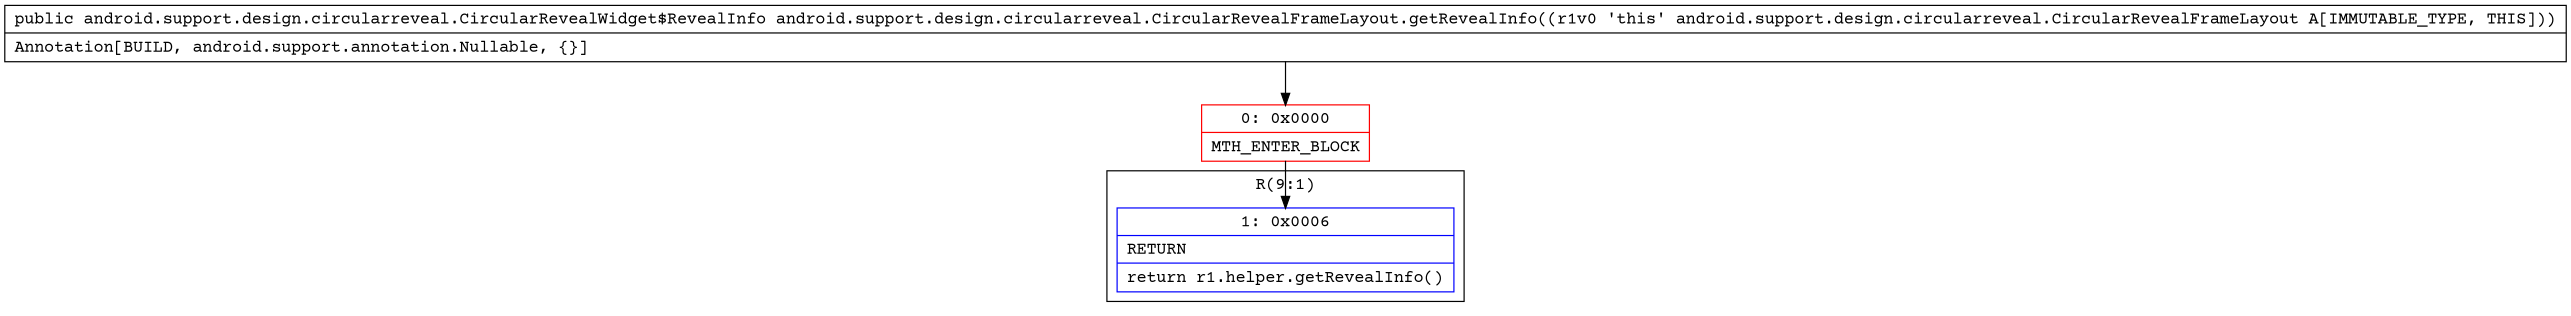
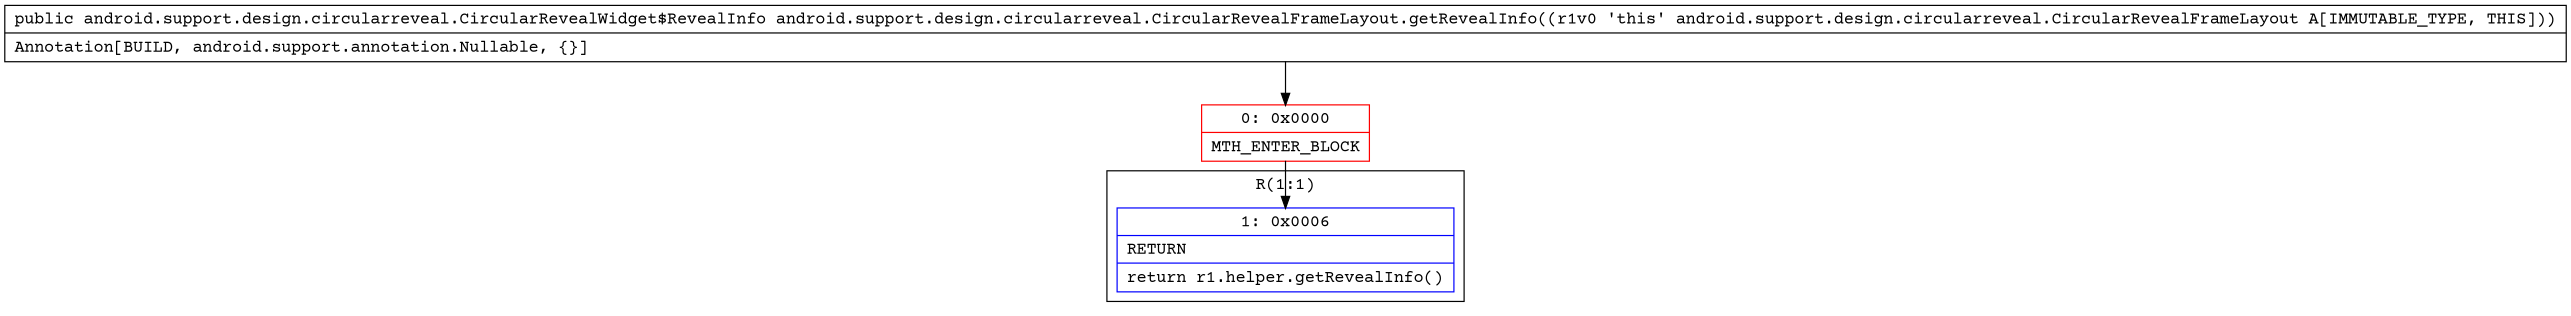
  digraph {
    fontname="Courier Prime"
    node [shape=record fontname="Courier Prime"]
    edge [fontname="Courier Prime"]
    n1 [color=blue label="{1\:\ 0x0006|RETURN\l|return r1.helper.getRevealInfo()\l}"]
    n2 [color=red label="{0\:\ 0x0000|MTH_ENTER_BLOCK\l}"]
    n3 [label="{public android.support.design.circularreveal.CircularRevealWidget$RevealInfo android.support.design.circularreveal.CircularRevealFrameLayout.getRevealInfo((r1v0 'this' android.support.design.circularreveal.CircularRevealFrameLayout A[IMMUTABLE_TYPE, THIS]))  | Annotation[BUILD, android.support.annotation.Nullable, \{\}]\l}"]
    subgraph cluster_1 {
-     label="R(9:1)"
+     label="R(1:1)"
      n1
    }
    n2 -> n1
    n3 -> n2
  }
